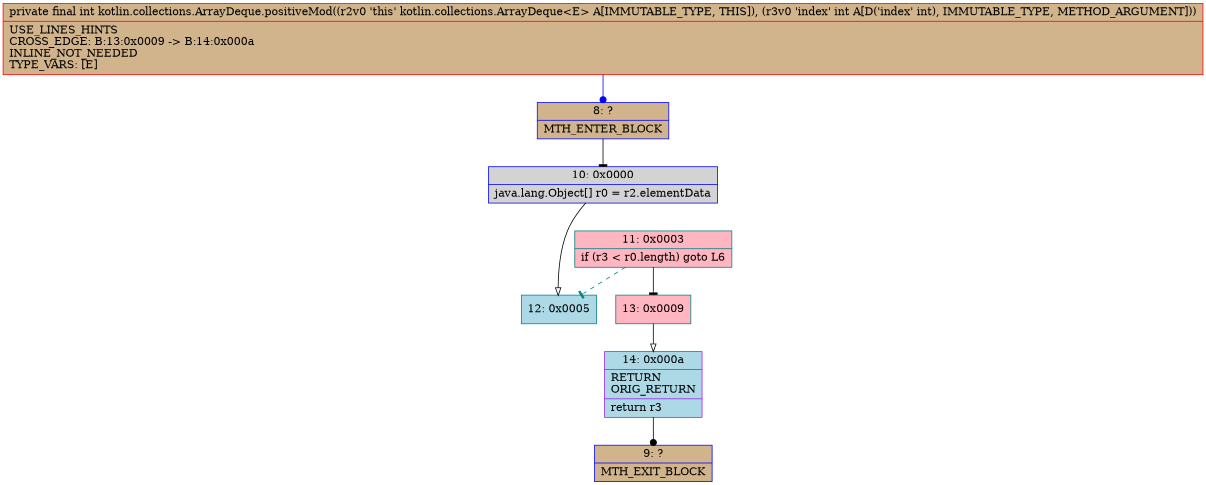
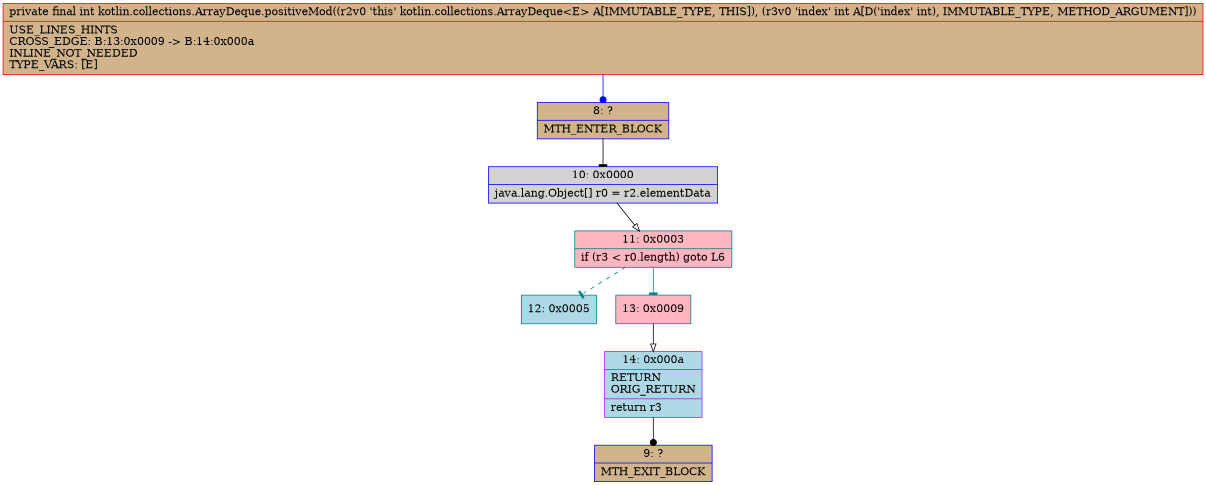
  digraph {
    node [color=blue fillcolor=tan shape=record style=filled]
    edge [arrowhead=tee color=black]
    n1 [label="{8\:\ ?|MTH_ENTER_BLOCK\l}"]
    n2 [fillcolor=lightgrey label="{10\:\ 0x0000|java.lang.Object[] r0 = r2.elementData\l}"]
    n3 [color=teal fillcolor=lightpink label="{11\:\ 0x0003|if (r3 \< r0.length) goto L6\l}"]
    n4 [color=teal fillcolor=lightblue label="{12\:\ 0x0005}"]
    n5 [color=teal fillcolor=lightpink label="{13\:\ 0x0009}"]
    n6 [color=purple fillcolor=lightblue label="{14\:\ 0x000a|RETURN\lORIG_RETURN\l|return r3\l}"]
    n7 [label="{9\:\ ?|MTH_EXIT_BLOCK\l}"]
    n8 [color=red label="{private final int kotlin.collections.ArrayDeque.positiveMod((r2v0 'this' kotlin.collections.ArrayDeque\<E\> A[IMMUTABLE_TYPE, THIS]), (r3v0 'index' int A[D('index' int), IMMUTABLE_TYPE, METHOD_ARGUMENT]))  | USE_LINES_HINTS\lCROSS_EDGE: B:13:0x0009 \-\> B:14:0x000a\lINLINE_NOT_NEEDED\lTYPE_VARS: [E]\l}"]
    n1 -> n2
-   n2 -> n4 [arrowhead=onormal]
+   n2 -> n3 [arrowhead=onormal]
    n3 -> n4 [color=teal style=dashed]
-   n3 -> n5
+   n3 -> n5 [color=teal]
    n5 -> n6 [arrowhead=onormal]
    n6 -> n7 [arrowhead=dot]
    n8 -> n1 [arrowhead=dot color=blue]
  }
